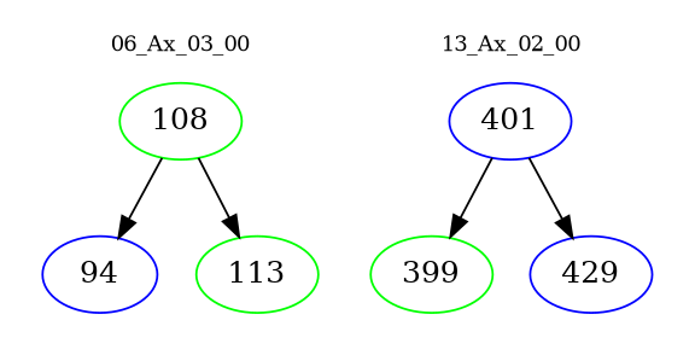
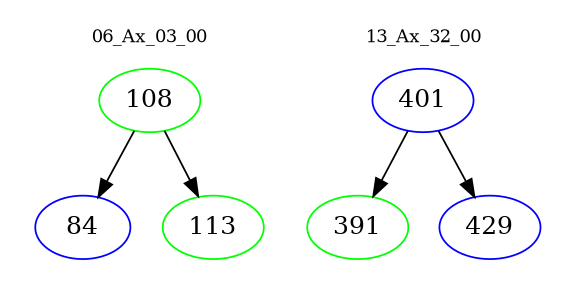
  digraph {
    node [color=green]
    edge [color=black]
    n1 [label=108]
-   n2 [color=blue label=94]
+   n2 [color=blue label=84]
    n3 [label=113]
    n4 [color=blue label=401]
-   n5 [label=399]
+   n5 [label=391]
    n6 [color=blue label=429]
    subgraph cluster_1 {
      color=white
      fontsize=10
      label="06_Ax_03_00"
      n1
      n2
      n3
    }
    subgraph cluster_2 {
      color=white
      fontsize=10
-     label="13_Ax_02_00"
+     label="13_Ax_32_00"
      n4
      n5
      n6
    }
    n1 -> n2
    n1 -> n3
    n4 -> n5
    n4 -> n6
  }
